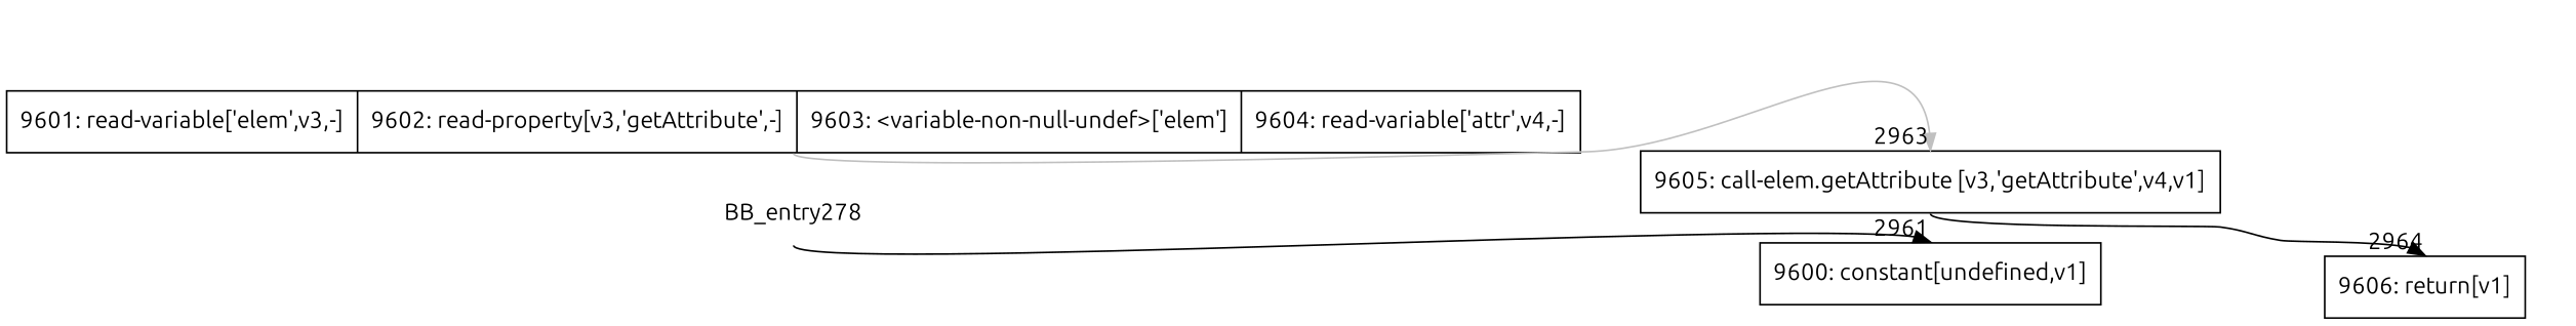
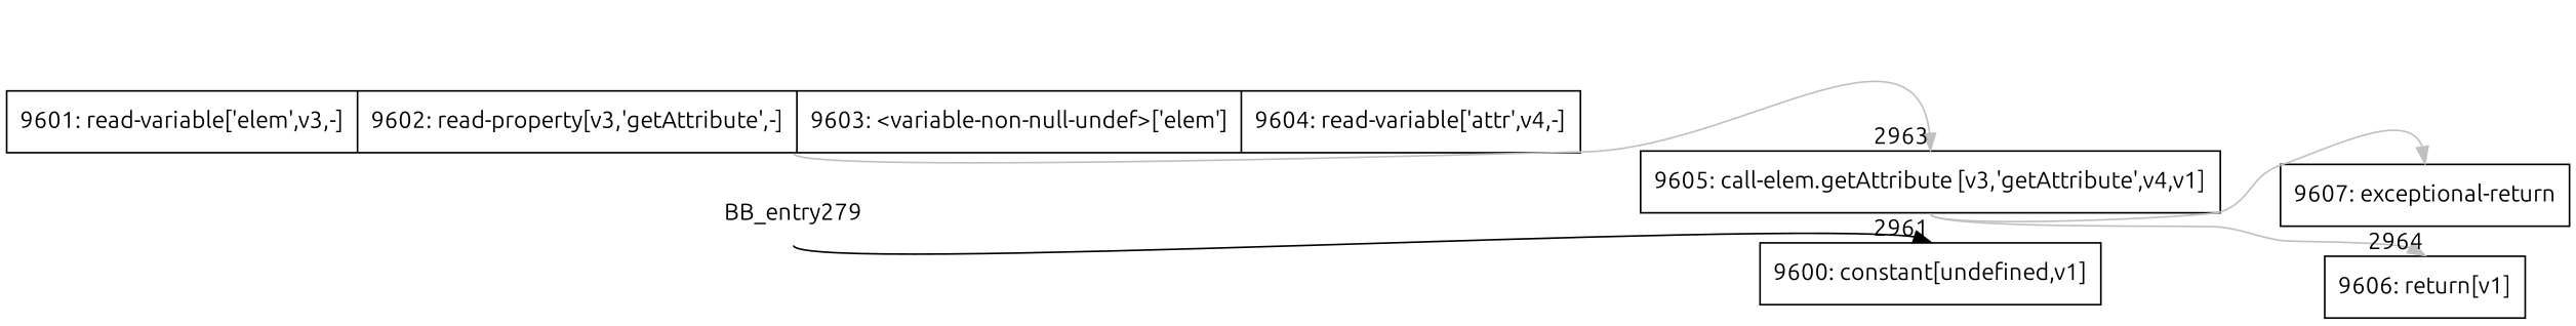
  digraph {
    fontname=Ubuntu
    rankdir=LR
    node [fontname=Ubuntu shape=record]
    edge [fontname=Ubuntu headport=n tailport=s]
-   BB_entry278 [shape=none]
+   BB_entry278 [shape=none label=BB_entry279]
    n2 [label="{9600: constant[undefined,v1]}"]
    n3 [label="{9601: read-variable['elem',v3,-]|9602: read-property[v3,'getAttribute',-]|9603: \<variable-non-null-undef\>['elem']|9604: read-variable['attr',v4,-]}"]
    n4 [label="{9605: call-elem.getAttribute [v3,'getAttribute',v4,v1]}"]
+   n5 [label="{9607: exceptional-return}"]
    n6 [label="{9606: return[v1]}"]
    BB_entry278 -> n2 [headlabel="    2961"]
    n3 -> n4 [color=gray headlabel="      2963"]
-   n4 -> n6 [headlabel="      2964"]
+   n4 -> n5 [color=gray]
+   n4 -> n6 [headlabel="      2964" color=gray]
  }
